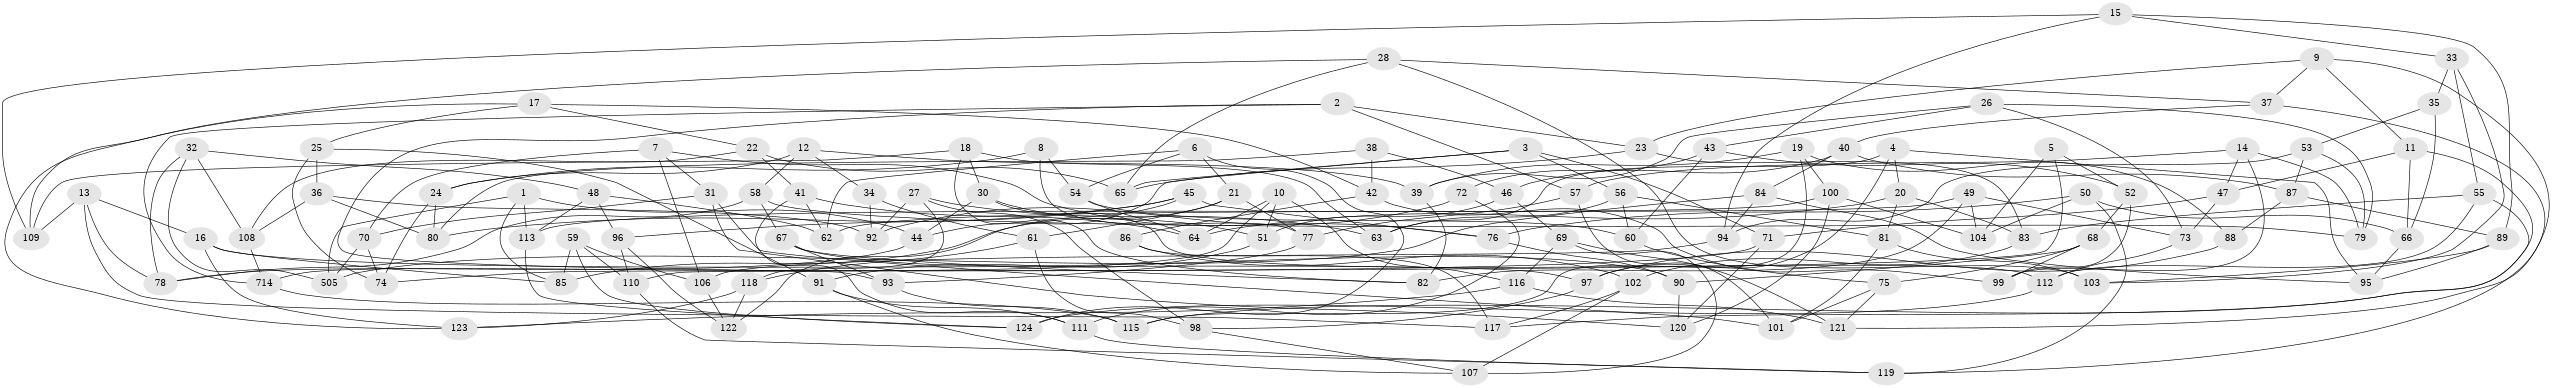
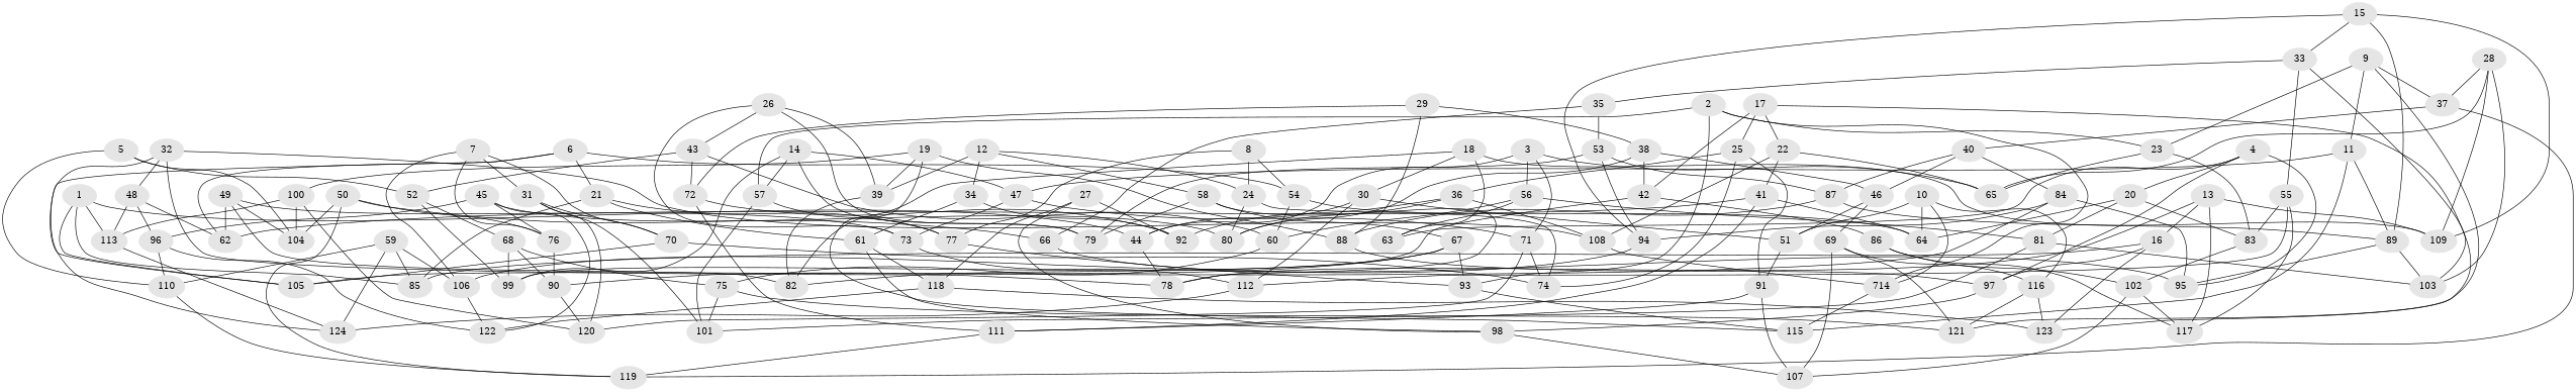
  graph {
    node [color=gray90 style=filled]
    1
    44
    85
-   105 [label=505]
+   105
    113
    78
    124
    2
    23
    57
    93
    n12 [label=714]
    65
    83
    77
    101
    115
    3
    56
    71
    63
    81
    60
    74
    120
    4
    20
    95
    97
    64
    98
    5
    52
    104
    110
+   29
    88
    38
    72
    99
    68
    119
    6
    21
    54
    62
    61
    7
    31
    70
    76
    106
    90
    122
    8
    24
    80
    86
    117
    102
    9
    11
    37
    121
    47
    66
    40
    10
    51
    116
    91
    123
    73
    12
    34
    39
    58
    92
    82
    79
    67
    13
    16
    109
    14
    15
    33
    89
    94
    103
    35
    55
    17
    22
    25
    42
    41
    108
    36
    18
    30
    112
    19
    100
    118
    111
    107
    26
    43
    27
    28
    46
    32
    48
    96
    53
    87
    84
    69
    75
    45
    49
    50
    59
    1 -- 44
    1 -- 85
    1 -- 105
    1 -- 113
    44 -- 78
    113 -- 124
    2 -- 23
    2 -- 57
    2 -- 93
    2 -- n12
    23 -- 65
    23 -- 83
    57 -- 77
    57 -- 101
    93 -- 115
    n12 -- 115
    83 -- 102
    77 -- 93
    3 -- 44
    3 -- 65
    3 -- 56
    3 -- 71
    56 -- 63
    56 -- 81
    56 -- 60
    71 -- 74
    71 -- 120
    81 -- 101
    81 -- 103
    60 -- 75
    4 -- 63
    4 -- 20
    4 -- 95
    4 -- 97
    20 -- 83
    20 -- 81
    20 -- 64
    97 -- 98
    98 -- 107
    5 -- 52
    5 -- 104
    5 -- 110
    52 -- 99
    52 -- 68
    110 -- 119
+   29 -- 88
+   29 -- 38
+   29 -- 72
    88 -- 97
    38 -- 80
    38 -- 42
    38 -- 46
    72 -- 92
    72 -- 111
    68 -- 99
    68 -- 90
    68 -- 75
    6 -- 124
    6 -- 21
    6 -- 54
    6 -- 62
    21 -- 85
    21 -- 77
    21 -- 61
    54 -- 60
    54 -- 64
    61 -- 98
    61 -- 118
    7 -- 31
    7 -- 70
    7 -- 76
    7 -- 106
    31 -- 101
    31 -- 120
    31 -- 70
    70 -- 105
    70 -- 74
    76 -- 90
    106 -- 122
    90 -- 120
    8 -- 77
    8 -- 54
    8 -- 24
    24 -- 74
    24 -- 80
    86 -- 117
    86 -- 102
    102 -- 117
    102 -- 107
    9 -- 23
    9 -- 11
    9 -- 37
    9 -- 121
    11 -- 115
    11 -- 47
-   11 -- 66
+   11 -- 89
    37 -- 119
    37 -- 40
    47 -- 71
    47 -- 73
    66 -- 95
    40 -- 46
    40 -- 87
    40 -- 84
    10 -- n12
    10 -- 64
    10 -- 51
    10 -- 116
    51 -- 91
    116 -- 121
    116 -- 123
    91 -- 111
    91 -- 107
    73 -- 112
    12 -- 24
    12 -- 34
    12 -- 39
    12 -- 58
    34 -- 61
    34 -- 92
    39 -- 82
    58 -- 78
    58 -- 79
    58 -- 67
    67 -- 93
    67 -- 90
    67 -- 82
    13 -- 78
    13 -- 117
    13 -- 16
    13 -- 109
    16 -- 85
    16 -- 97
    16 -- 123
    14 -- 57
    14 -- 99
    14 -- 47
    14 -- 79
    15 -- 109
    15 -- 33
    15 -- 89
    15 -- 94
    33 -- 103
    33 -- 35
    33 -- 55
    89 -- 95
    89 -- 103
    94 -- 106
    35 -- 66
    35 -- 53
    55 -- 83
    55 -- 117
    55 -- 112
    17 -- 123
    17 -- 22
    17 -- 25
    17 -- 42
    22 -- 65
    22 -- 41
    22 -- 108
    25 -- 74
    25 -- 91
    25 -- 36
    42 -- 99
    42 -- 86
    41 -- 64
    41 -- 62
    41 -- 111
    108 -- n12
    36 -- 80
    36 -- 92
    36 -- 108
    18 -- 63
    18 -- 82
    18 -- 109
    18 -- 30
    30 -- 44
    30 -- 51
    30 -- 112
    112 -- 124
    19 -- 115
    19 -- 88
    19 -- 39
    19 -- 100
    100 -- 113
    100 -- 120
    100 -- 104
    118 -- 122
    118 -- 123
    111 -- 119
    26 -- 73
    26 -- 39
    26 -- 79
    26 -- 43
    43 -- 60
    43 -- 52
    43 -- 72
-   27 -- 63
    27 -- 98
    27 -- 92
    27 -- 118
    28 -- 65
    28 -- 37
    28 -- 109
    28 -- 103
    46 -- 51
    46 -- 69
    32 -- 105
    32 -- 78
    32 -- 108
    32 -- 48
    48 -- 113
    48 -- 62
    48 -- 96
    96 -- 110
    96 -- 122
    53 -- 79
    53 -- 94
    53 -- 87
    87 -- 88
    87 -- 89
    84 -- 105
    84 -- 95
    84 -- 94
    69 -- 121
    69 -- 116
    69 -- 107
    75 -- 101
    75 -- 121
    45 -- 76
    45 -- 122
    45 -- 80
    45 -- 96
    49 -- 104
    49 -- 62
    49 -- 73
    49 -- 82
    50 -- 104
    50 -- 119
    50 -- 76
    50 -- 66
    59 -- 85
    59 -- 124
    59 -- 110
    59 -- 106
  }
